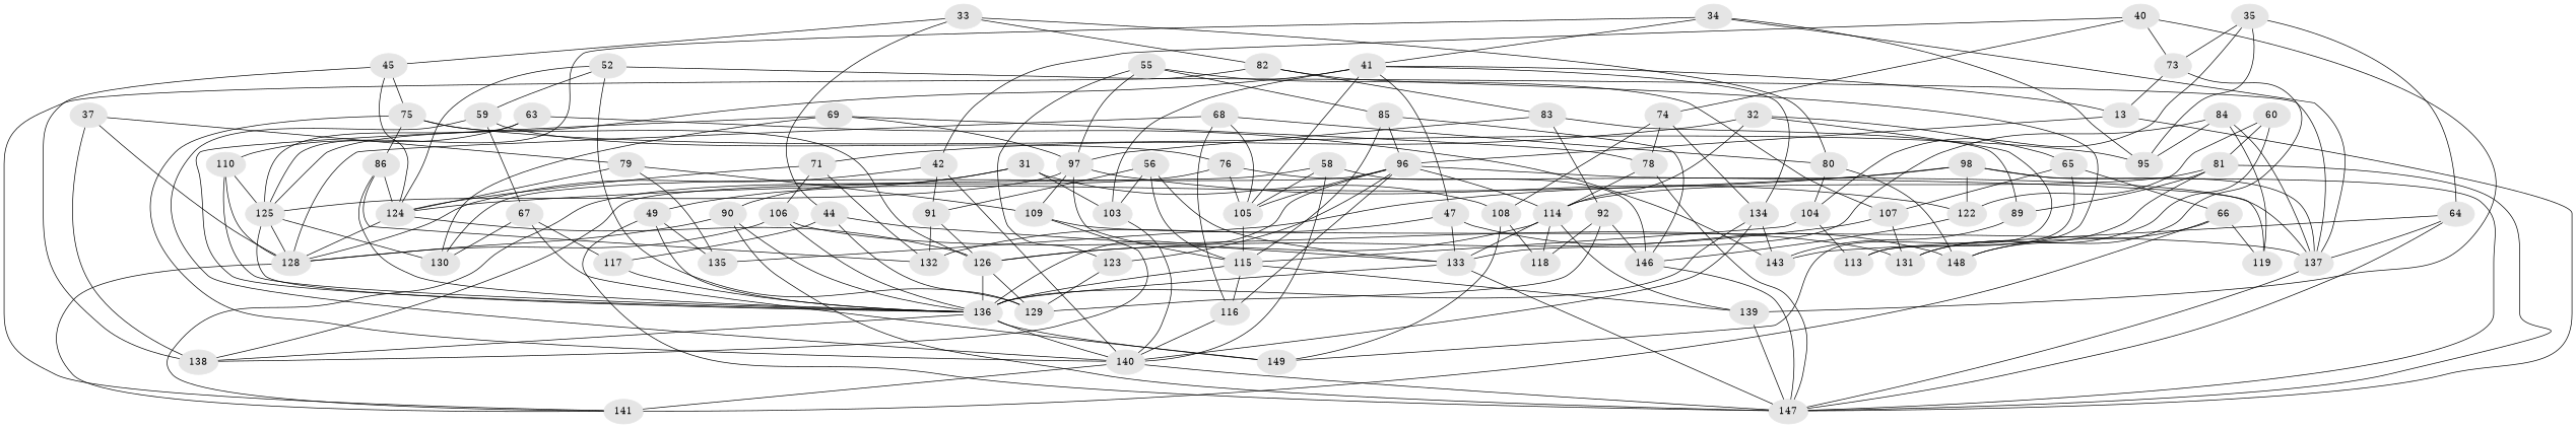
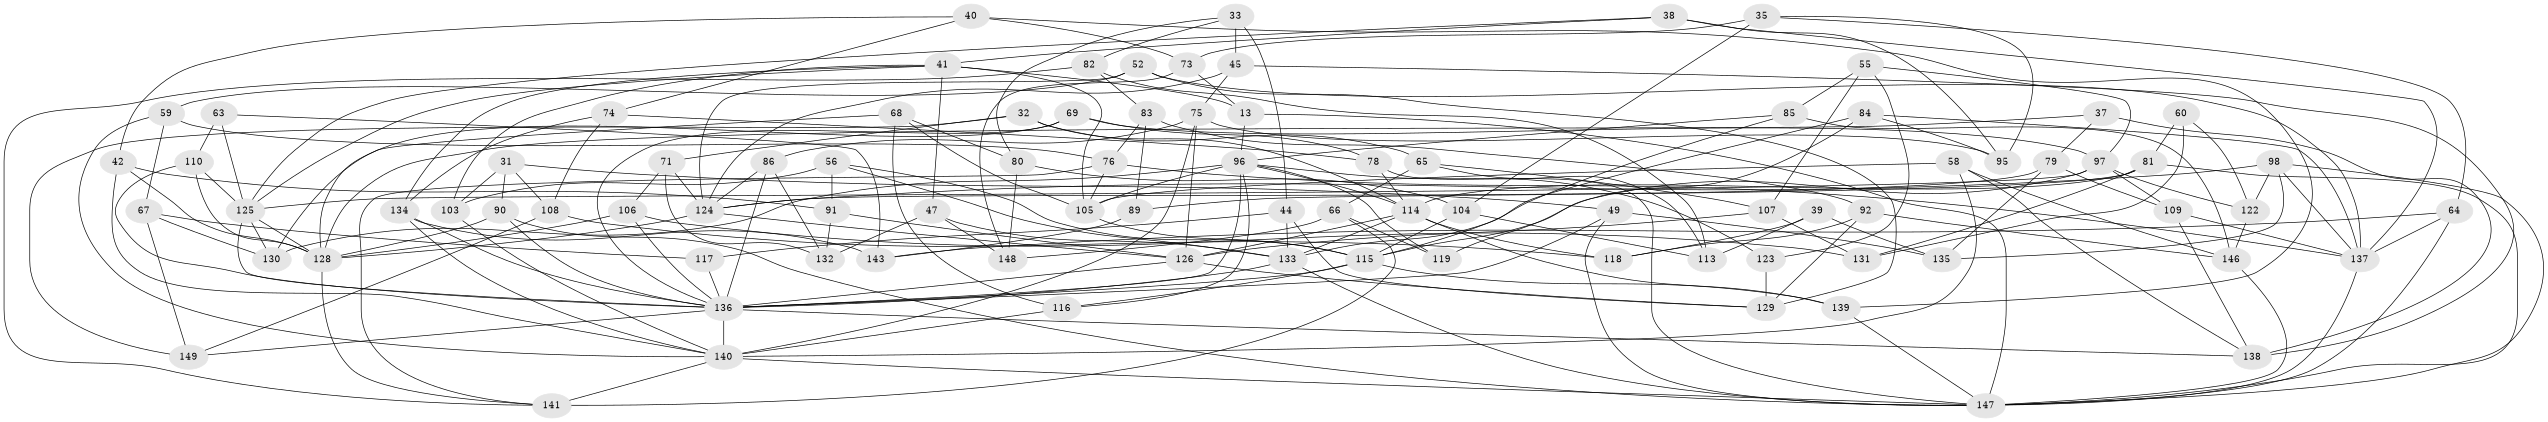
  graph {
    node [color=gray90 style=filled]
    31
    49
    90
    103
    108
    135
    136 [super="+1+7+20+21+127+94+111"]
    147 [super="+57+22+144"]
    128 [super="+19+87+61"]
    140 [super="+99+121+102"]
    149
    118
    32
    65
    71
    114 [super="+51"]
    113
    107
    66
    124 [super="+53"]
    132
    106
    139
    133 [super="+120"]
    126 [super="+14+24"]
    33
    44
    45
    80
    82
    117
    129 [super="+48"]
    138 [super="+10"]
    75 [super="+70"]
    104
    148
    141 [super="+62"]
    83
    35
    64
    73
    95
    137 [super="+23+100"]
    143
    n45 [label=13]
    115 [super="+72"]
    37
    79
    109 [super="+101"]
    41 [super="+15+26"]
    125 [super="+29+54"]
    47
    105 [super="+43"]
    134 [super="+112"]
-   38 [label=34]
+   38
    130
+   39
    40
    42
    74
    91
    78
    96 [super="+3+5+88"]
    86
    52
    59
    67
    76
    55
    85
    97 [super="+16"]
    123
    146 [super="+145"]
    122
    131
    56
    116
    58
    81 [super="+46"]
    89
    60
    110 [super="+34"]
    63
    119
    68
    69
    92
    84
    98 [super="+2"]
    31 -- 49
    31 -- 90
    31 -- 103
    31 -- 108
    49 -- 135
    49 -- 136
    49 -- 147
    90 -- 136
    90 -- 147
    90 -- 128
    103 -- 140
    108 -- 149
    108 -- 118
    136 -- 140 [weight=2]
    136 -- 149
    136 -- 138
    128 -- 141
    140 -- 147 [weight=3]
    140 -- 141 [weight=2]
    32 -- 149
    32 -- 65
    32 -- 71
    32 -- 114
    65 -- 113
    65 -- 107
    65 -- 66
    71 -- 124
    71 -- 132
    71 -- 106
    114 -- 118
    114 -- 139
    114 -- 133 [weight=2]
    114 -- 126
    107 -- 126
    107 -- 131
    66 -- 148
    66 -- 141
    66 -- 119
    124 -- 128
    124 -- 126
    106 -- 136
    106 -- 128
    106 -- 131
    139 -- 147
    133 -- 136
    133 -- 147
    126 -- 136
    126 -- 129
    33 -- 44
    33 -- 45
    33 -- 80
    33 -- 82
    44 -- 133
    44 -- 117
    44 -- 129
    45 -- 124
    45 -- 138
    45 -- 75
    80 -- 104
    80 -- 148
    82 -- 113
    82 -- 141
    82 -- 83
    117 -- 136 [weight=2]
    75 -- 140
    75 -- 126 [weight=2]
    75 -- 95
    75 -- 86
    104 -- 113
    104 -- 115
-   83 -- 97
+   83 -- 76
    83 -- 89
    83 -- 92
    35 -- 104
    35 -- 64
    35 -- 73
    35 -- 95
    64 -- 147
    64 -- 137
    64 -- 143
    73 -- 148
    73 -- n45
    137 -- 147
    n45 -- 147
    n45 -- 96
    115 -- 136
    115 -- 139
    115 -- 116
    37 -- 128
    37 -- 138 [weight=2]
    37 -- 79
    79 -- 135
    79 -- 124
    79 -- 109
    109 -- 138
    109 -- 137 [weight=2]
    41 -- 103
    41 -- n45
    41 -- 125
    41 -- 47
    41 -- 105 [weight=2]
    41 -- 134
    125 -- 136
    125 -- 128
    125 -- 130
    47 -- 132
    47 -- 133
    47 -- 148
    105 -- 115
    134 -- 136 [weight=2]
    134 -- 140
    134 -- 143
    38 -- 95
    38 -- 137
    38 -- 41
    38 -- 125
+   39 -- 135
+   39 -- 118
+   39 -- 113
    40 -- 139
    40 -- 73
    40 -- 42
    40 -- 74
    42 -- 128
    42 -- 140
    42 -- 91
    74 -- 108
    74 -- 134
    74 -- 78
    91 -- 132
    91 -- 126
    78 -- 147
    78 -- 114
    96 -- 136 [weight=4]
    96 -- 114 [weight=2]
    96 -- 105 [weight=2]
    96 -- 130
    96 -- 123
    96 -- 116
    96 -- 119
    86 -- 136
    86 -- 124
    86 -- 132
    52 -- 124
    52 -- 129
    52 -- 137
    52 -- 59
    59 -- 140
    59 -- 67
    59 -- 76
    67 -- 149
    67 -- 117
    67 -- 130
    76 -- 141
    76 -- 137
    76 -- 105
    55 -- 107
    55 -- 85
    55 -- 97
    55 -- 123
    85 -- 115
    85 -- 96
    85 -- 146
    97 -- 115
    97 -- 109 [weight=2]
    97 -- 125
    97 -- 122
    123 -- 129 [weight=2]
    146 -- 147 [weight=2]
    122 -- 146
    56 -- 103
    56 -- 133
    56 -- 115
    56 -- 91
    116 -- 140
    58 -- 140
    58 -- 138
    58 -- 105
    58 -- 146
    81 -- 147 [weight=2]
    81 -- 114
    81 -- 131
    81 -- 89
    89 -- 143
    60 -- 122
    60 -- 131
    60 -- 81 [weight=2]
    110 -- 136
    110 -- 128 [weight=2]
    110 -- 125
    63 -- 143
    63 -- 125
    63 -- 110 [weight=2]
    68 -- 128
    68 -- 80
    68 -- 105
    68 -- 116
    69 -- 136
    69 -- 130
    69 -- 78
    69 -- 97
    92 -- 118
    92 -- 129
    92 -- 146
    84 -- 133
    84 -- 95
    84 -- 137
    84 -- 119
    98 -- 135
    98 -- 147
    98 -- 124
    98 -- 137 [weight=2]
    98 -- 122
  }
